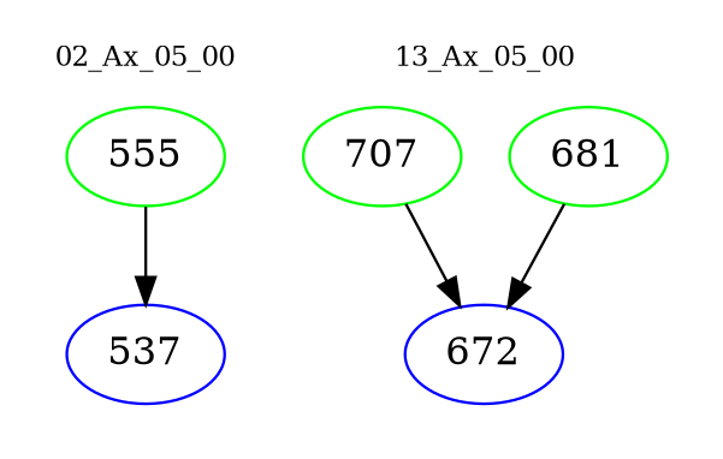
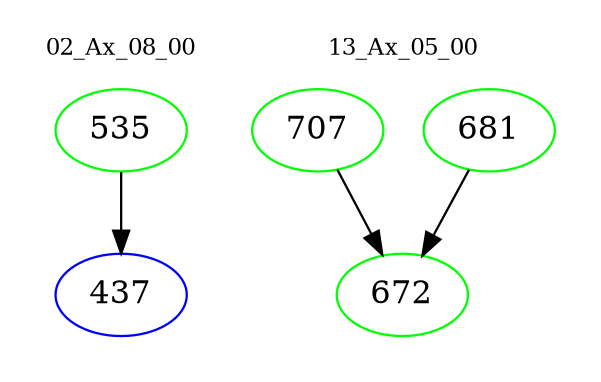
  digraph {
    node [color=green]
    edge [color=black]
-   n1 [label=555]
-   n2 [color=blue label=537]
+   n1 [label=535]
+   n2 [color=blue label=437]
    n3 [label=681]
-   n4 [color=blue label=672]
+   n4 [label=672]
    n5 [label=707]
    subgraph cluster_1 {
      color=white
      fontsize=10
-     label="02_Ax_05_00"
+     label="02_Ax_08_00"
      n1
      n2
    }
    subgraph cluster_2 {
      color=white
      fontsize=10
      label="13_Ax_05_00"
      n3
      n4
      n5
    }
    n1 -> n2
    n3 -> n4
    n5 -> n4
  }
